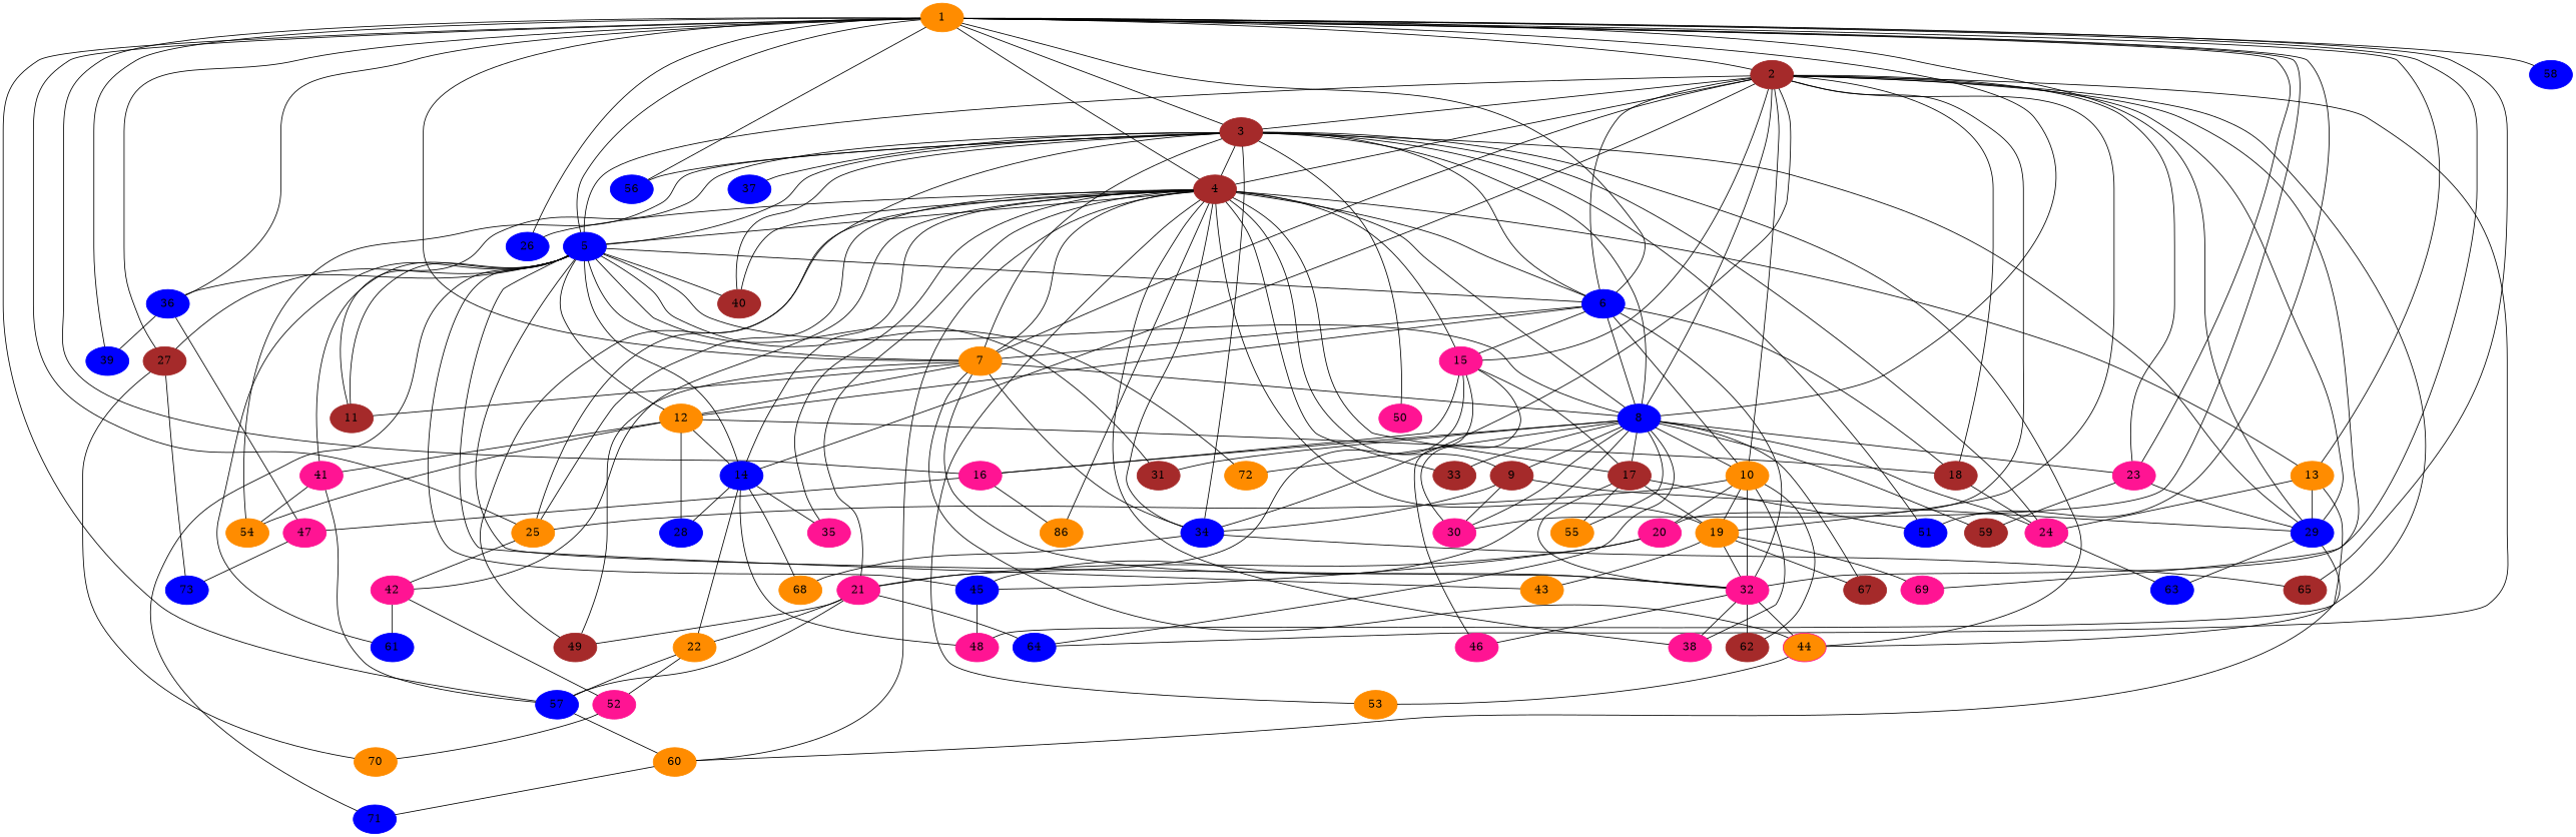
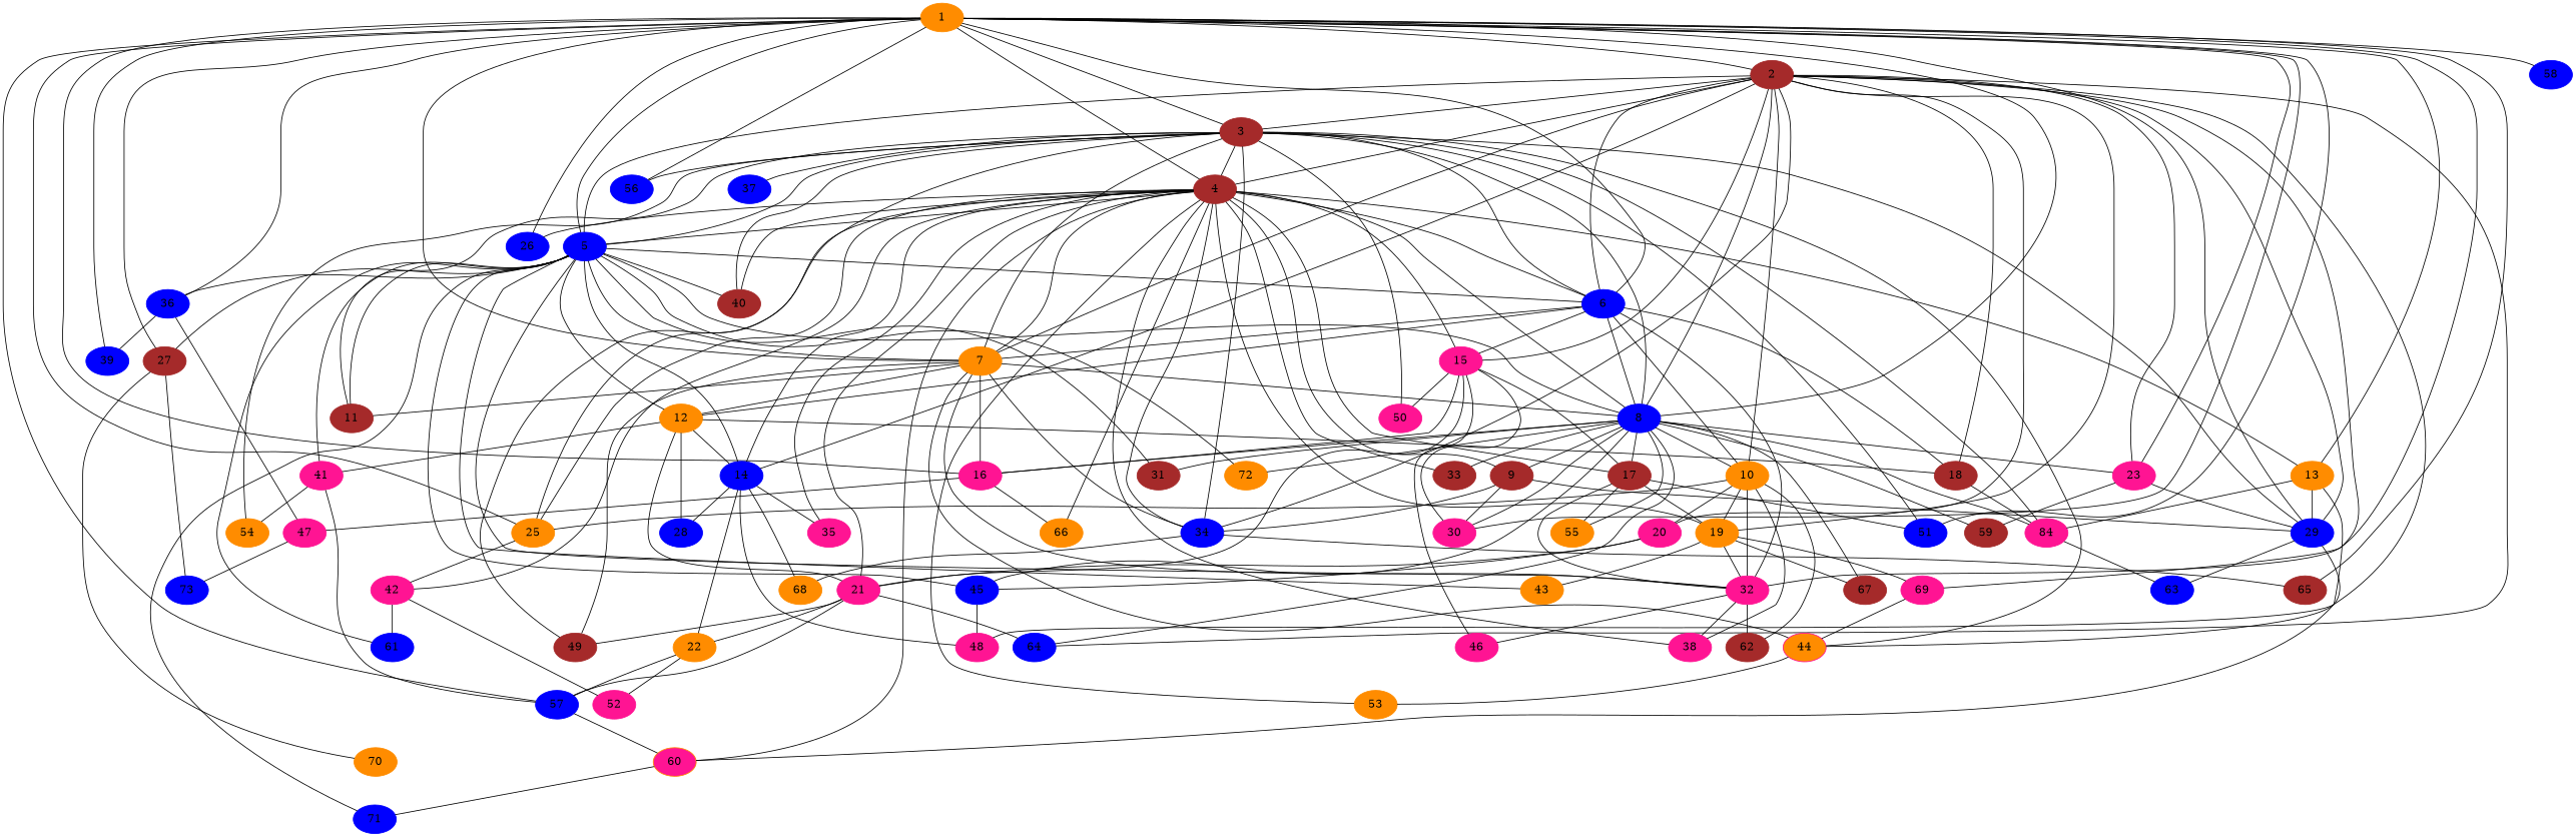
  graph {
    node [color=blue style=filled]
    edge [weight=1.0]
    1 [color=darkorange]
    2 [color=brown]
    3 [color=brown]
    4 [color=brown]
    5
    6
    7 [color=darkorange]
    8
    13 [color=darkorange]
    16 [color=deeppink]
    23 [color=deeppink]
    25 [color=darkorange]
    26
    27 [color=brown]
    29
    30 [color=deeppink]
    32 [color=deeppink]
    36
    39
    51
    56
    57
    58
    65 [color=brown]
    10 [color=darkorange]
    14
    15 [color=deeppink]
    18 [color=brown]
    19 [color=darkorange]
    20 [color=deeppink]
    34
    48 [color=deeppink]
    64
    69 [color=deeppink]
    11 [color=brown]
-   24 [color=deeppink]
+   24 [color=deeppink label=84]
    37
    40 [color=brown]
    44 [color=deeppink fillcolor=darkorange]
    50 [color=deeppink]
    54 [color=darkorange]
    9 [color=brown]
    17 [color=brown]
    21 [color=deeppink]
    33 [color=brown]
    35 [color=deeppink]
    38 [color=deeppink]
    42 [color=deeppink]
    49 [color=brown]
    53 [color=darkorange]
-   60 [color=darkorange]
-   66 [color=darkorange label=86]
+   60 [color=darkorange fillcolor=deeppink]
+   66 [color=darkorange]
    41 [color=deeppink]
    12 [color=darkorange]
    31 [color=brown]
    43 [color=darkorange]
    45
    61
    71
    72 [color=darkorange]
    55 [color=darkorange]
    59 [color=brown]
    67 [color=brown]
    47 [color=deeppink]
    70 [color=darkorange]
    73
    63
    62 [color=brown]
    46 [color=deeppink]
    28
    22 [color=darkorange]
    68 [color=darkorange]
    52 [color=deeppink]
    1 -- 2 [weight=2.0]
    1 -- 3
    1 -- 4 [weight=2.0]
    1 -- 5 [weight=2.0]
    1 -- 6
    1 -- 7
    1 -- 8
    1 -- 13
    1 -- 16
    1 -- 23
    1 -- 25
    1 -- 26
    1 -- 27
    1 -- 29
    1 -- 30
    1 -- 32
    1 -- 36
    1 -- 39
    1 -- 51
    1 -- 56
    1 -- 57
    1 -- 58
    1 -- 65
    2 -- 3 [weight=3.0]
    2 -- 4 [weight=4.0]
    2 -- 5 [weight=3.0]
    2 -- 6 [weight=2.0]
    2 -- 7 [weight=3.0]
    2 -- 8 [weight=2.0]
    2 -- 23
    2 -- 29 [weight=7.0]
    2 -- 10
    2 -- 14
    2 -- 15
    2 -- 18 [weight=2.0]
    2 -- 19
    2 -- 20
    2 -- 34
    2 -- 48
    2 -- 64
    2 -- 69
    3 -- 4 [weight=2.0]
    3 -- 5
    3 -- 6
    3 -- 7 [weight=2.0]
    3 -- 8
    3 -- 25
    3 -- 29
    3 -- 51
    3 -- 56
    3 -- 34
    3 -- 11
    3 -- 24 [weight=2.0]
    3 -- 37
    3 -- 40
    3 -- 44
    3 -- 50
    3 -- 54
    4 -- 5 [weight=2.0]
    4 -- 6 [weight=2.0]
    4 -- 7 [weight=2.0]
    4 -- 8 [weight=3.0]
    4 -- 13 [weight=2.0]
    4 -- 25
    4 -- 26
    4 -- 14
    4 -- 15 [weight=2.0]
    4 -- 19 [weight=2.0]
    4 -- 34
    4 -- 40
    4 -- 9
    4 -- 17
    4 -- 21
    4 -- 33
    4 -- 35
    4 -- 38
    4 -- 42
    4 -- 49 [weight=2.0]
    4 -- 53
    4 -- 60
    4 -- 66
    5 -- 6
    5 -- 7
    5 -- 8
    5 -- 27
    5 -- 32
    5 -- 36
    5 -- 14 [weight=2.0]
    5 -- 11
    5 -- 40
    5 -- 41
    5 -- 12
    5 -- 31
    5 -- 43
    5 -- 45 [weight=2.0]
    5 -- 61
    5 -- 71
    5 -- 72
    6 -- 7 [weight=2.0]
    6 -- 8 [weight=2.0]
    6 -- 32 [weight=7.0]
    6 -- 10
    6 -- 15
    6 -- 18
    6 -- 12
    7 -- 8
+   7 -- 16
    7 -- 32
    7 -- 34
    7 -- 11 [weight=2.0]
    7 -- 44 [weight=3.0]
    7 -- 49
    7 -- 12
    8 -- 16
    8 -- 23 [weight=2.0]
    8 -- 30
    8 -- 10
    8 -- 64
    8 -- 24
    8 -- 9
    8 -- 17
    8 -- 33
    8 -- 31
    8 -- 45
    8 -- 72
    8 -- 55
    8 -- 59
    8 -- 67
    13 -- 29 [weight=2.0]
    13 -- 24
    13 -- 44
    16 -- 66
    16 -- 47
    23 -- 29
    23 -- 59
    25 -- 42
    27 -- 70
    27 -- 73
    29 -- 60
    29 -- 63
-   32 -- 44
+   69 -- 44
    32 -- 38
    32 -- 62
    32 -- 46
    36 -- 39
    36 -- 47
    57 -- 60
    10 -- 25 [weight=3.0]
    10 -- 32
    10 -- 19
    10 -- 20
    10 -- 38
    10 -- 62
    14 -- 48
    14 -- 35
    14 -- 28
    14 -- 22
    14 -- 68
    15 -- 16
    15 -- 30
+   15 -- 50
    15 -- 17
    15 -- 21
    15 -- 46
    18 -- 24
    19 -- 32
    19 -- 69
    19 -- 43
    19 -- 67
    20 -- 21
    20 -- 45
    34 -- 65
    34 -- 68
    24 -- 63
    44 -- 53
    9 -- 29
    9 -- 30
    9 -- 34
    17 -- 32
    17 -- 51 [weight=2.0]
    17 -- 19
    17 -- 55
    21 -- 57
    21 -- 64
    21 -- 49
    21 -- 22
    42 -- 61
    42 -- 52
    60 -- 71
    41 -- 57
    41 -- 54
    12 -- 14
    12 -- 18
-   12 -- 54
+   12 -- 21
    12 -- 41
    12 -- 28
    45 -- 48
    47 -- 73
    22 -- 57
    22 -- 52
-   52 -- 70
  }
